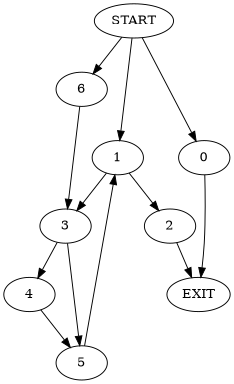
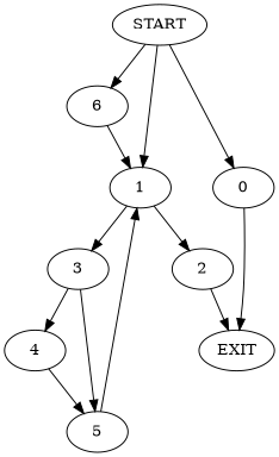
  digraph {
    n1 [label=START]
    1
    6
    n4 [label=0]
    2
    3
    n7 [label=EXIT]
    4
    5
    n1 -> 1
    n1 -> 6
    n1 -> n4
    1 -> 2
    1 -> 3
-   6 -> 3
+   6 -> 1
    n4 -> n7
    2 -> n7
    3 -> 4
    3 -> 5
    4 -> 5
    5 -> 1
  }
